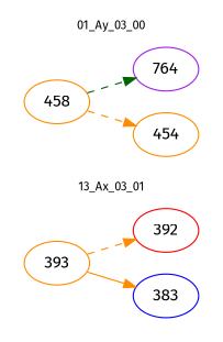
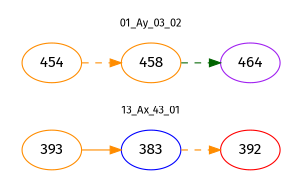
  digraph {
    fontname="Fira Sans"
    rankdir=LR
    node [color=darkorange fontname="Fira Sans"]
    edge [color=darkorange fontname="Fira Sans" style=dashed]
    n1 [label=393]
    n2 [color=blue label=383]
    n3 [color=red label=392]
    n4 [label=458]
    n5 [label=454]
-   n6 [color=purple label=764]
+   n6 [color=purple label=464]
    subgraph cluster_1 {
      color=white
      fontsize=10
-     label="13_Ax_03_01"
+     label="13_Ax_43_01"
      n1
      n2
      n3
    }
    subgraph cluster_2 {
      color=white
      fontsize=10
-     label="01_Ay_03_00"
+     label="01_Ay_03_02"
      n4
      n5
      n6
    }
    n1 -> n2 [style=solid]
-   n1 -> n3
-   n4 -> n5
+   n2 -> n3
+   n5 -> n4
    n4 -> n6 [color=darkgreen]
  }
